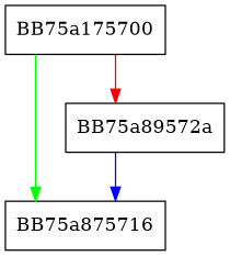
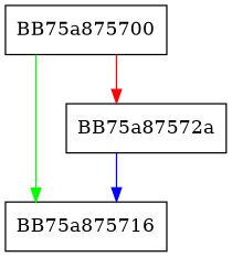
  digraph {
    splines=ortho
    node [shape=box]
    n1 [label=BB75a875716]
-   BB75a875700 [label=BB75a175700]
-   BB75a87572a [label=BB75a89572a]
+   BB75a875700
+   BB75a87572a
    BB75a875700 -> n1 [color=green]
    BB75a875700 -> BB75a87572a [color=red]
    BB75a87572a -> n1 [color=blue]
  }
